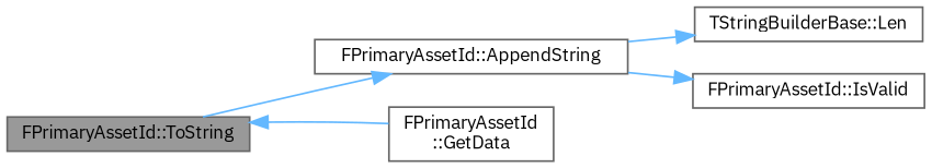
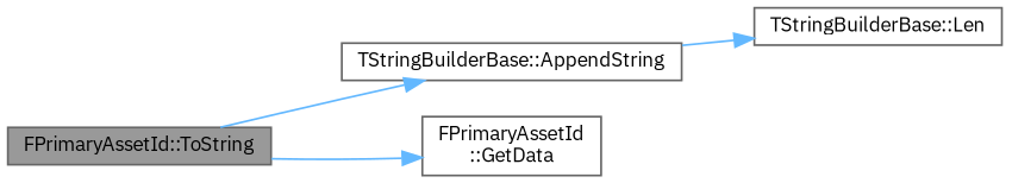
  digraph {
    fontname="IBM Plex Sans"
    rankdir=LR
    node [color=grey40 fillcolor=white fontname="IBM Plex Sans" fontsize=10 shape=box style=filled]
    edge [color=steelblue1 fontname="IBM Plex Sans" fontsize=10 labelfontname=Helvetica labelfontsize=10 style=solid]
    n1 [color=gray40 fillcolor=grey60 fontcolor=black height=0.2 label="FPrimaryAssetId::ToString" width=0.4]
-   n2 [height=0.2 label="FPrimaryAssetId::AppendString" width=0.4]
+   n2 [height=0.2 label="TStringBuilderBase::AppendString" width=0.4]
    n3 [height=0.2 label="FPrimaryAssetId\l::GetData" width=0.4]
    n4 [height=0.2 label="TStringBuilderBase::Len" width=0.4]
-   n5 [height=0.2 label="FPrimaryAssetId::IsValid" width=0.4]
    n1 -> n2
-   n3 -> n1
+   n1 -> n3
    n2 -> n4
-   n2 -> n5
  }
